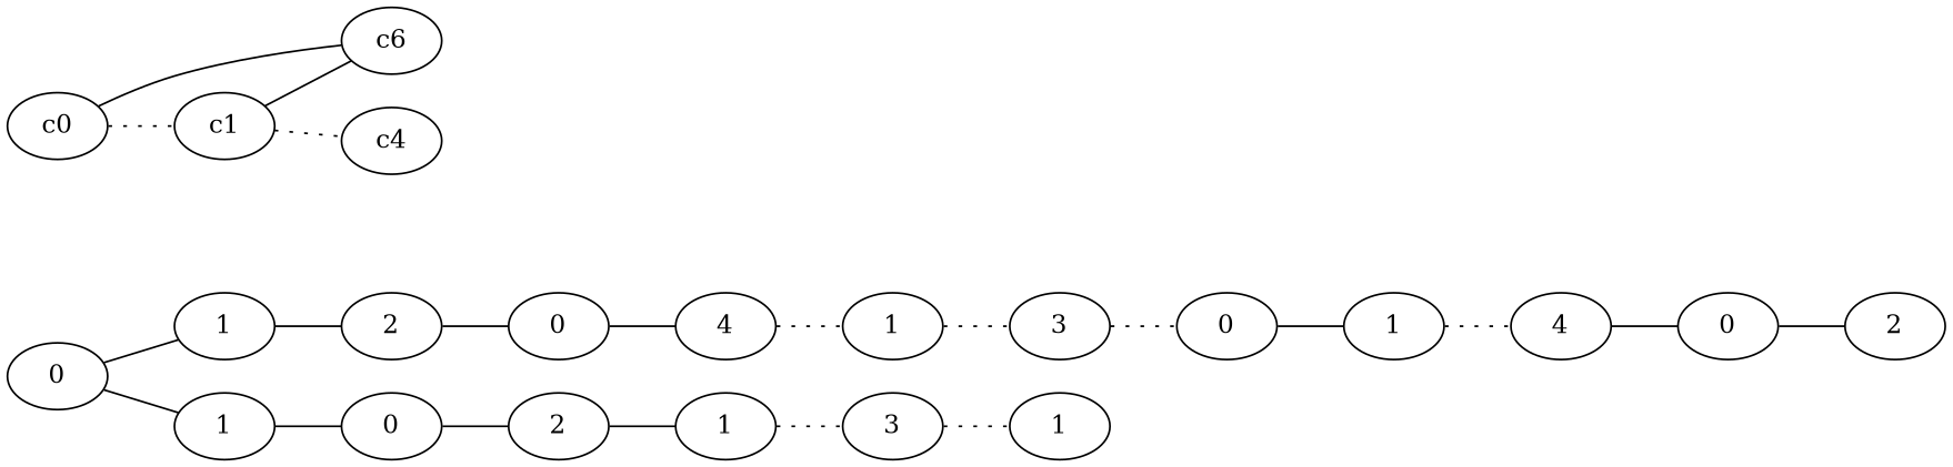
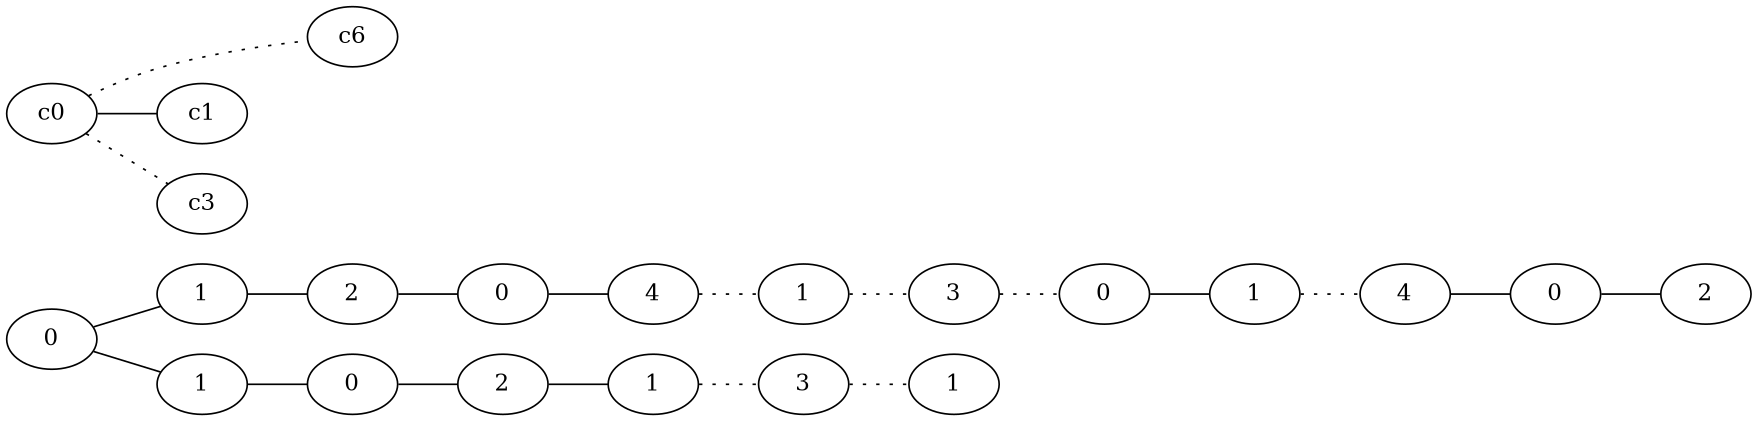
  graph {
    rankdir=LR
    n1 [label=0]
    n2 [label=1]
    n3 [label=1]
    n4 [label=2]
    n5 [label=0]
    n6 [label=0]
    n7 [label=4]
    n8 [label=1]
    n9 [label=3]
    n10 [label=0]
    n11 [label=1]
    n12 [label=4]
    n13 [label=0]
    n14 [label=2]
    n15 [label=2]
    n16 [label=1]
    n17 [label=3]
    n18 [label=1]
    c0
    c1
    n21 [label=c6]
-   c4
+   c3
    n1 -- n2
    n1 -- n3
    n2 -- n4
    n3 -- n5
    n4 -- n6
    n5 -- n15
    n6 -- n7
    n7 -- n8 [style=dotted]
    n8 -- n9 [style=dotted]
    n9 -- n10 [style=dotted]
    n10 -- n11
    n11 -- n12 [style=dotted]
    n12 -- n13
    n13 -- n14
    n15 -- n16
    n16 -- n17 [style=dotted]
    n17 -- n18 [style=dotted]
-   c0 -- c1 [style=dotted]
-   c0 -- n21
-   c1 -- n21
-   c1 -- c4 [style=dotted]
+   c0 -- c1
+   c0 -- n21 [style=dotted]
+   c0 -- c3 [style=dotted]
  }
